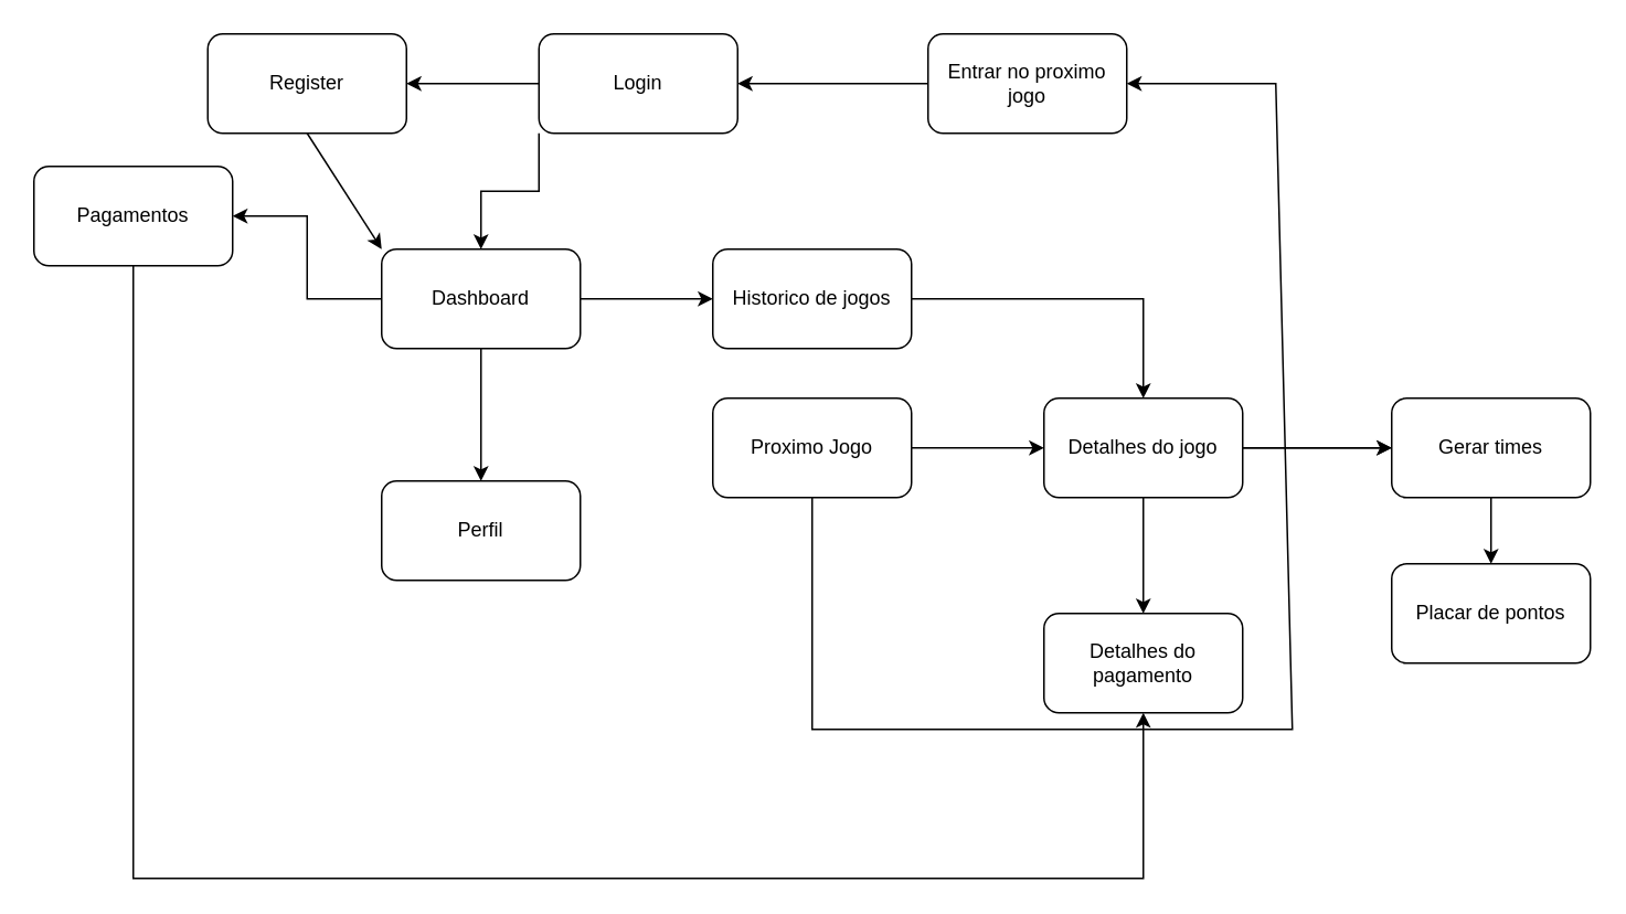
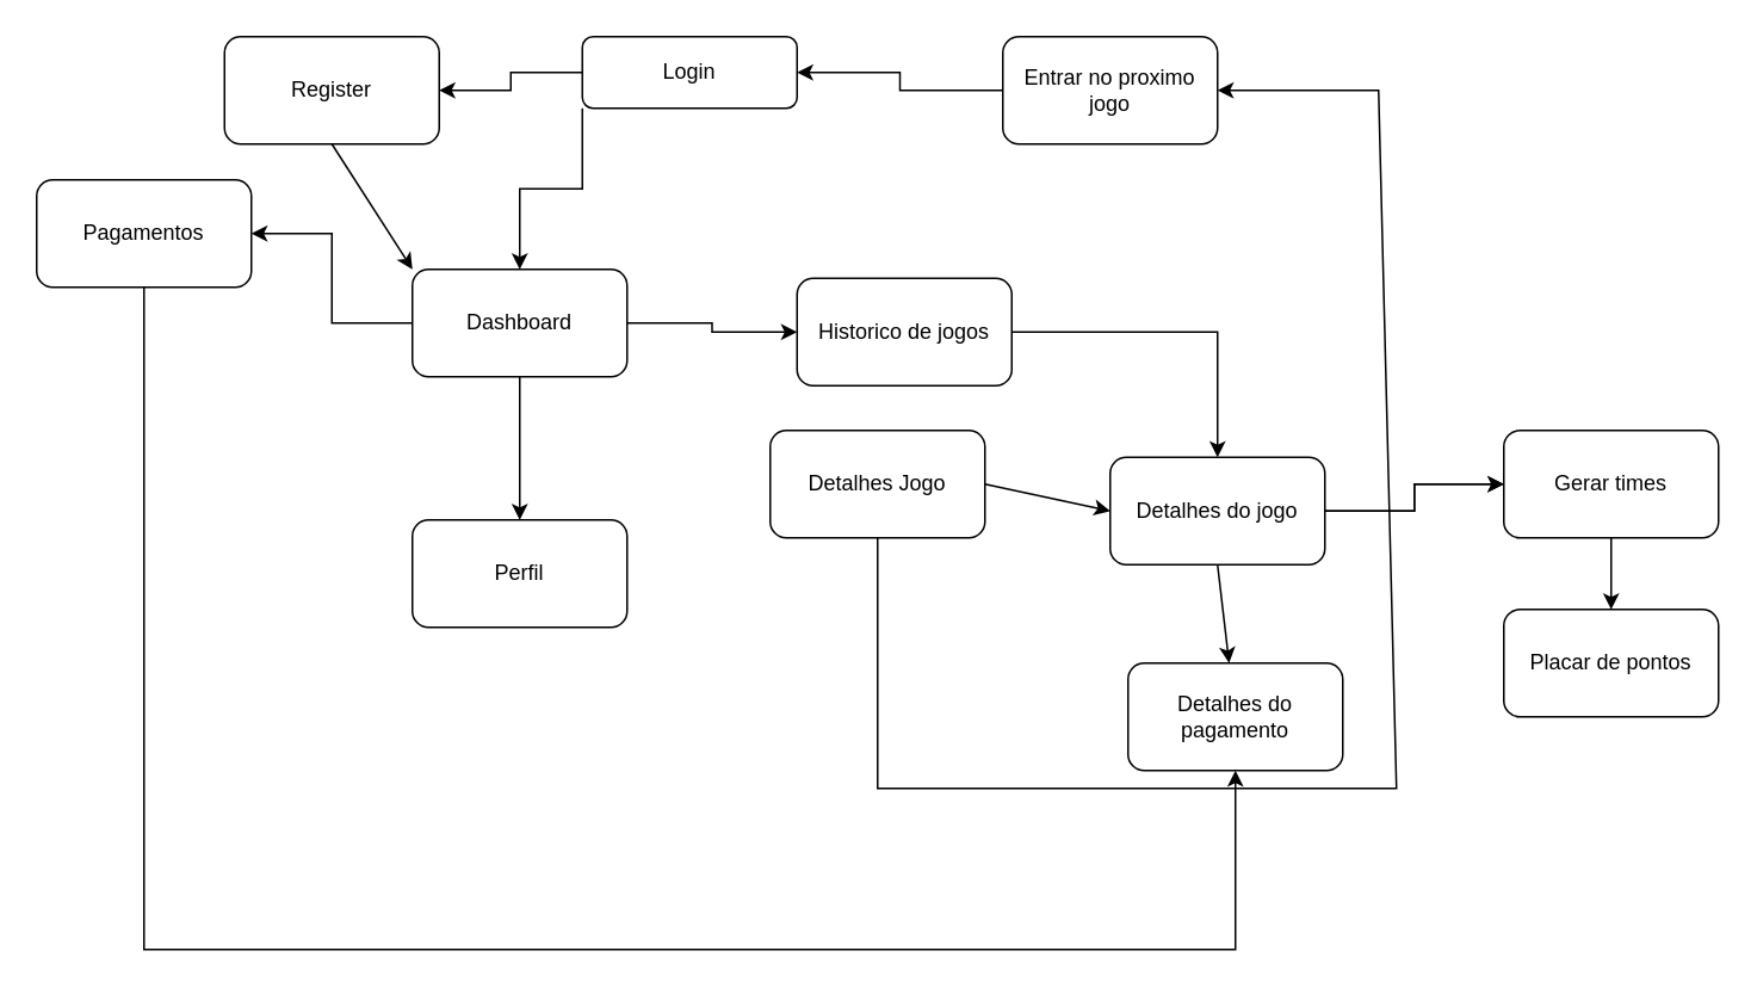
  <mxCell id="0" />
  <mxCell id="1" parent="0" />
  <mxCell id="2" value="" style="edgeStyle=orthogonalEdgeStyle;rounded=0;orthogonalLoop=1;jettySize=auto;html=1;exitX=0;exitY=1;exitDx=0;exitDy=0;" parent="1" source="4" target="8" edge="1"><mxGeometry relative="1" as="geometry" /></mxCell>
  <mxCell id="3" value="" style="edgeStyle=orthogonalEdgeStyle;rounded=0;orthogonalLoop=1;jettySize=auto;html=1;" parent="1" source="4" target="9" edge="1"><mxGeometry relative="1" as="geometry" /></mxCell>
- <mxCell id="4" value="Login&lt;br&gt;" style="rounded=1;whiteSpace=wrap;html=1;" parent="1" vertex="1"><mxGeometry x="325" y="20" width="120" height="60" as="geometry" /></mxCell>
+ <mxCell id="4" value="Login&lt;br&gt;" style="rounded=1;whiteSpace=wrap;html=1;" parent="1" vertex="1"><mxGeometry x="325" y="20" width="120" height="40" as="geometry" /></mxCell>
  <mxCell id="5" value="" style="edgeStyle=orthogonalEdgeStyle;rounded=0;orthogonalLoop=1;jettySize=auto;html=1;" parent="1" source="8" target="12" edge="1"><mxGeometry relative="1" as="geometry" /></mxCell>
  <mxCell id="6" value="" style="edgeStyle=orthogonalEdgeStyle;rounded=0;orthogonalLoop=1;jettySize=auto;html=1;" parent="1" source="8" target="20" edge="1"><mxGeometry relative="1" as="geometry" /></mxCell>
  <mxCell id="7" value="" style="edgeStyle=orthogonalEdgeStyle;rounded=0;orthogonalLoop=1;jettySize=auto;html=1;" parent="1" source="8" target="26" edge="1"><mxGeometry relative="1" as="geometry" /></mxCell>
  <mxCell id="8" value="Dashboard&lt;br&gt;" style="whiteSpace=wrap;html=1;rounded=1;" parent="1" vertex="1"><mxGeometry x="230" y="150" width="120" height="60" as="geometry" /></mxCell>
  <mxCell id="9" value="Register&lt;br&gt;" style="whiteSpace=wrap;html=1;rounded=1;" parent="1" vertex="1"><mxGeometry x="125" y="20" width="120" height="60" as="geometry" /></mxCell>
  <mxCell id="10" value="" style="endArrow=classic;html=1;rounded=0;exitX=0.5;exitY=1;exitDx=0;exitDy=0;entryX=0;entryY=0;entryDx=0;entryDy=0;" parent="1" source="9" target="8" edge="1"><mxGeometry width="50" height="50" relative="1" as="geometry"><mxPoint x="430" y="260" as="sourcePoint" /><mxPoint x="480" y="210" as="targetPoint" /></mxGeometry></mxCell>
  <mxCell id="11" value="" style="edgeStyle=orthogonalEdgeStyle;rounded=0;orthogonalLoop=1;jettySize=auto;html=1;" parent="1" source="12" target="17" edge="1"><mxGeometry relative="1" as="geometry" /></mxCell>
- <mxCell id="12" value="Historico de jogos&lt;br&gt;" style="whiteSpace=wrap;html=1;rounded=1;" parent="1" vertex="1"><mxGeometry x="430" y="150" width="120" height="60" as="geometry" /></mxCell>
- <mxCell id="13" value="Proximo Jogo" style="whiteSpace=wrap;html=1;rounded=1;" parent="1" vertex="1"><mxGeometry x="430" y="240" width="120" height="60" as="geometry" /></mxCell>
+ <mxCell id="12" value="Historico de jogos&lt;br&gt;" style="whiteSpace=wrap;html=1;rounded=1;" parent="1" vertex="1"><mxGeometry x="445" y="155" width="120" height="60" as="geometry" /></mxCell>
+ <mxCell id="13" value="Detalhes Jogo" style="whiteSpace=wrap;html=1;rounded=1;" parent="1" vertex="1"><mxGeometry x="430" y="240" width="120" height="60" as="geometry" /></mxCell>
  <mxCell id="14" value="Detalhes do pagamento" style="whiteSpace=wrap;html=1;rounded=1;" parent="1" vertex="1"><mxGeometry x="630" y="370" width="120" height="60" as="geometry" /></mxCell>
  <mxCell id="15" value="" style="edgeStyle=orthogonalEdgeStyle;rounded=0;orthogonalLoop=1;jettySize=auto;html=1;" parent="1" source="17" target="25" edge="1"><mxGeometry relative="1" as="geometry" /></mxCell>
  <mxCell id="16" value="" style="edgeStyle=orthogonalEdgeStyle;rounded=0;orthogonalLoop=1;jettySize=auto;html=1;" parent="1" source="17" target="25" edge="1"><mxGeometry relative="1" as="geometry" /></mxCell>
- <mxCell id="17" value="Detalhes do jogo" style="whiteSpace=wrap;html=1;rounded=1;" parent="1" vertex="1"><mxGeometry x="630" y="240" width="120" height="60" as="geometry" /></mxCell>
+ <mxCell id="17" value="Detalhes do jogo" style="whiteSpace=wrap;html=1;rounded=1;" parent="1" vertex="1"><mxGeometry x="620" y="255" width="120" height="60" as="geometry" /></mxCell>
  <mxCell id="18" value="" style="endArrow=classic;html=1;rounded=0;entryX=0;entryY=0.5;entryDx=0;entryDy=0;exitX=1;exitY=0.5;exitDx=0;exitDy=0;" parent="1" source="13" target="17" edge="1"><mxGeometry width="50" height="50" relative="1" as="geometry"><mxPoint x="350" y="330" as="sourcePoint" /><mxPoint x="400" y="280" as="targetPoint" /></mxGeometry></mxCell>
  <mxCell id="19" value="" style="endArrow=classic;html=1;rounded=0;exitX=0.5;exitY=1;exitDx=0;exitDy=0;" parent="1" source="17" target="14" edge="1"><mxGeometry width="50" height="50" relative="1" as="geometry"><mxPoint x="680" y="450" as="sourcePoint" /><mxPoint x="730" y="400" as="targetPoint" /><Array as="points" /></mxGeometry></mxCell>
  <mxCell id="20" value="Perfil" style="whiteSpace=wrap;html=1;rounded=1;" parent="1" vertex="1"><mxGeometry x="230" y="290" width="120" height="60" as="geometry" /></mxCell>
  <mxCell id="21" value="" style="edgeStyle=orthogonalEdgeStyle;rounded=0;orthogonalLoop=1;jettySize=auto;html=1;" parent="1" source="22" target="4" edge="1"><mxGeometry relative="1" as="geometry" /></mxCell>
  <mxCell id="22" value="Entrar no proximo jogo" style="rounded=1;whiteSpace=wrap;html=1;" parent="1" vertex="1"><mxGeometry x="560" y="20" width="120" height="60" as="geometry" /></mxCell>
  <mxCell id="23" value="" style="endArrow=classic;html=1;rounded=0;exitX=0.5;exitY=1;exitDx=0;exitDy=0;entryX=1;entryY=0.5;entryDx=0;entryDy=0;" parent="1" source="13" target="22" edge="1"><mxGeometry width="50" height="50" relative="1" as="geometry"><mxPoint x="490" y="440" as="sourcePoint" /><mxPoint x="540" y="390" as="targetPoint" /><Array as="points"><mxPoint x="490" y="440" /><mxPoint x="780" y="440" /><mxPoint x="770" y="50" /></Array></mxGeometry></mxCell>
  <mxCell id="24" value="" style="edgeStyle=orthogonalEdgeStyle;rounded=0;orthogonalLoop=1;jettySize=auto;html=1;" parent="1" source="25" target="28" edge="1"><mxGeometry relative="1" as="geometry" /></mxCell>
  <mxCell id="25" value="Gerar times" style="whiteSpace=wrap;html=1;rounded=1;" parent="1" vertex="1"><mxGeometry x="840" y="240" width="120" height="60" as="geometry" /></mxCell>
  <mxCell id="26" value="Pagamentos" style="whiteSpace=wrap;html=1;rounded=1;" parent="1" vertex="1"><mxGeometry x="20" y="100" width="120" height="60" as="geometry" /></mxCell>
  <mxCell id="27" value="" style="endArrow=classic;html=1;rounded=0;exitX=0.5;exitY=1;exitDx=0;exitDy=0;entryX=0.5;entryY=1;entryDx=0;entryDy=0;" parent="1" source="26" target="14" edge="1"><mxGeometry width="50" height="50" relative="1" as="geometry"><mxPoint x="580" y="330" as="sourcePoint" /><mxPoint x="630" y="280" as="targetPoint" /><Array as="points"><mxPoint x="80" y="530" /><mxPoint x="690" y="530" /></Array></mxGeometry></mxCell>
  <mxCell id="28" value="Placar de pontos" style="whiteSpace=wrap;html=1;rounded=1;" parent="1" vertex="1"><mxGeometry x="840" y="340" width="120" height="60" as="geometry" /></mxCell>
